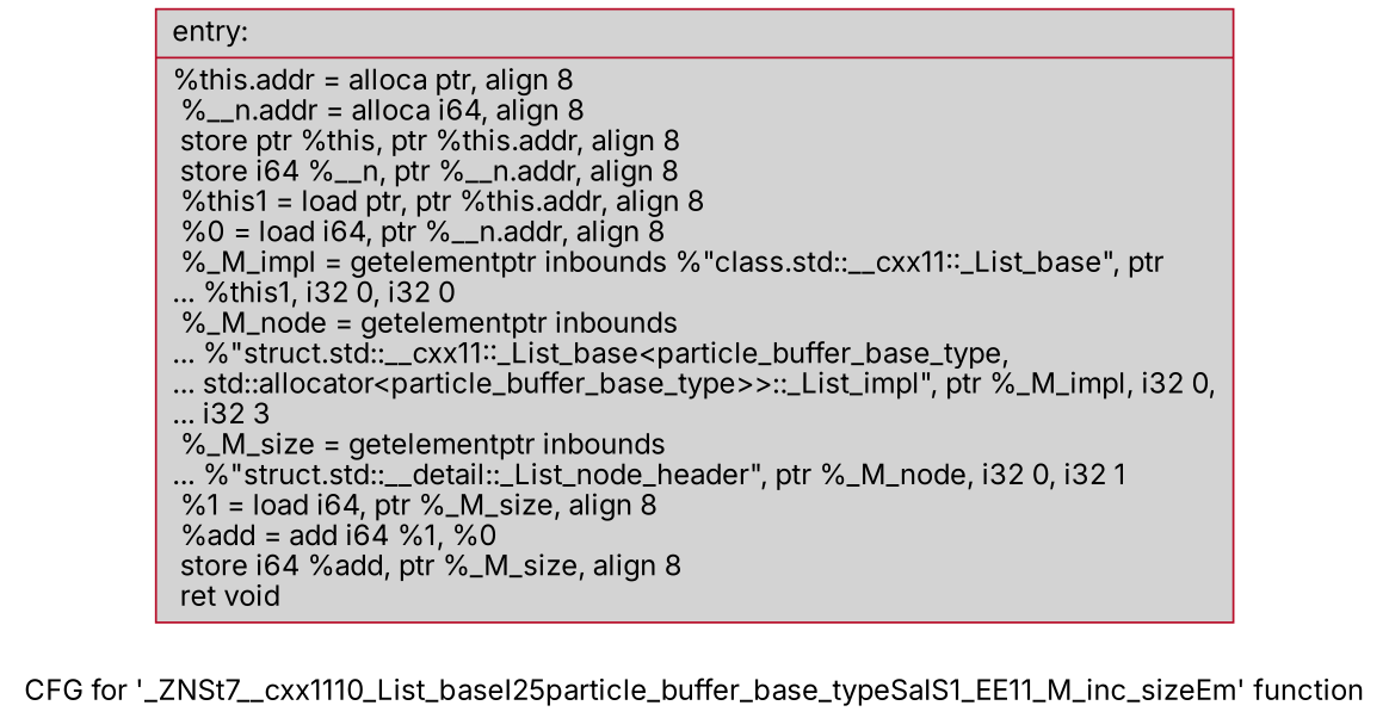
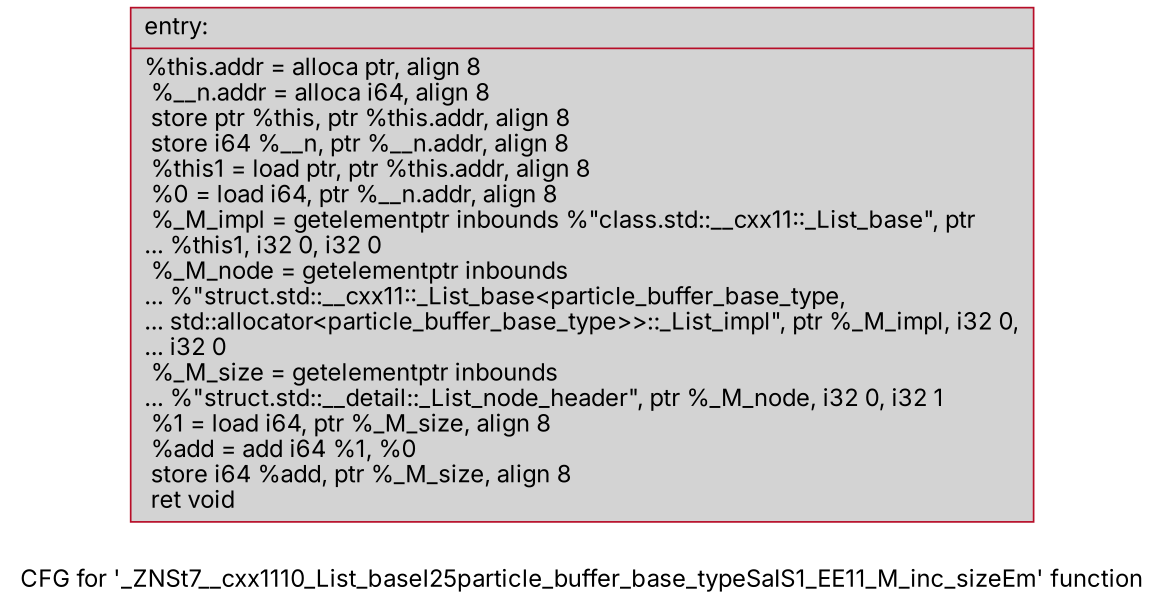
  digraph {
    label="CFG for '_ZNSt7__cxx1110_List_baseI25particle_buffer_base_typeSaIS1_EE11_M_inc_sizeEm' function"
    fontname=Inter
-   n1 [color="#b70d28ff" fillcolor=lightgrey fontname=Inter label="{entry:\l|  %this.addr = alloca ptr, align 8\l  %__n.addr = alloca i64, align 8\l  store ptr %this, ptr %this.addr, align 8\l  store i64 %__n, ptr %__n.addr, align 8\l  %this1 = load ptr, ptr %this.addr, align 8\l  %0 = load i64, ptr %__n.addr, align 8\l  %_M_impl = getelementptr inbounds %\"class.std::__cxx11::_List_base\", ptr\l... %this1, i32 0, i32 0\l  %_M_node = getelementptr inbounds\l... %\"struct.std::__cxx11::_List_base\<particle_buffer_base_type,\l... std::allocator\<particle_buffer_base_type\>\>::_List_impl\", ptr %_M_impl, i32 0,\l... i32 3\l  %_M_size = getelementptr inbounds\l... %\"struct.std::__detail::_List_node_header\", ptr %_M_node, i32 0, i32 1\l  %1 = load i64, ptr %_M_size, align 8\l  %add = add i64 %1, %0\l  store i64 %add, ptr %_M_size, align 8\l  ret void\l}" shape=record style=filled]
+   n1 [color="#b70d28ff" fillcolor=lightgrey fontname=Inter label="{entry:\l|  %this.addr = alloca ptr, align 8\l  %__n.addr = alloca i64, align 8\l  store ptr %this, ptr %this.addr, align 8\l  store i64 %__n, ptr %__n.addr, align 8\l  %this1 = load ptr, ptr %this.addr, align 8\l  %0 = load i64, ptr %__n.addr, align 8\l  %_M_impl = getelementptr inbounds %\"class.std::__cxx11::_List_base\", ptr\l... %this1, i32 0, i32 0\l  %_M_node = getelementptr inbounds\l... %\"struct.std::__cxx11::_List_base\<particle_buffer_base_type,\l... std::allocator\<particle_buffer_base_type\>\>::_List_impl\", ptr %_M_impl, i32 0,\l... i32 0\l  %_M_size = getelementptr inbounds\l... %\"struct.std::__detail::_List_node_header\", ptr %_M_node, i32 0, i32 1\l  %1 = load i64, ptr %_M_size, align 8\l  %add = add i64 %1, %0\l  store i64 %add, ptr %_M_size, align 8\l  ret void\l}" shape=record style=filled]
  }
